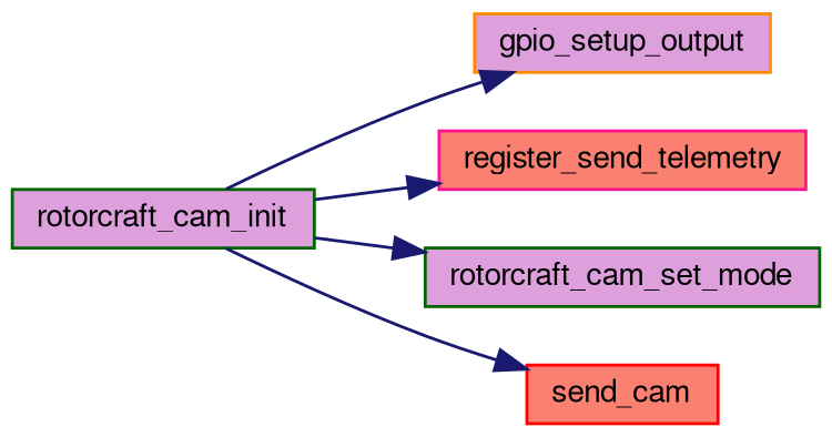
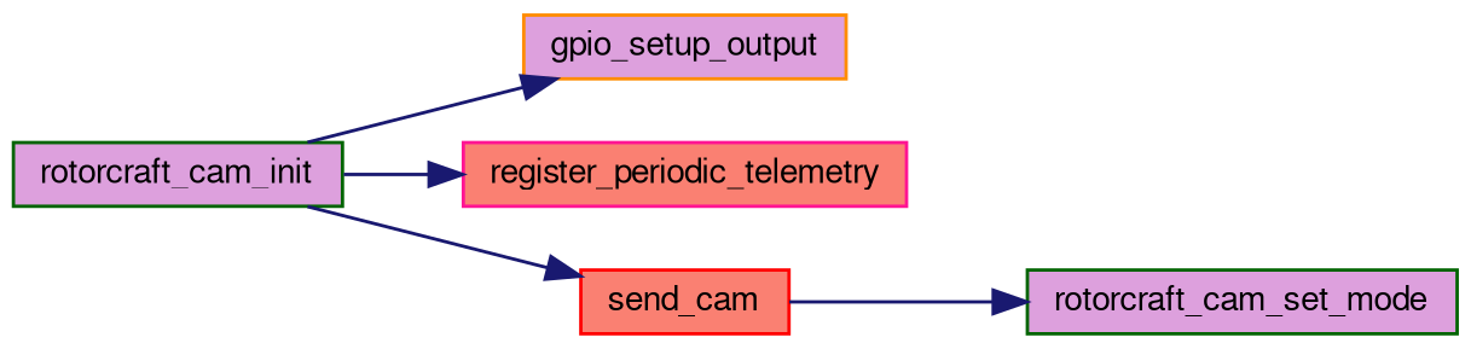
  digraph {
    rankdir=LR
    node [color=darkgreen fillcolor=plum fontname=FreeSans fontsize=10 shape=record style=filled]
    edge [color=midnightblue fontname=FreeSans fontsize=10 labelfontname=FreeSans labelfontsize=10 style=solid]
    n1 [fontcolor=black height=0.2 label=rotorcraft_cam_init width=0.4]
    n2 [color=darkorange height=0.2 label=gpio_setup_output width=0.4]
-   n3 [color=deeppink fillcolor=salmon height=0.2 label=register_send_telemetry width=0.4]
+   n3 [color=deeppink fillcolor=salmon height=0.2 label=register_periodic_telemetry width=0.4]
    n4 [height=0.2 label=rotorcraft_cam_set_mode width=0.4]
    n5 [color=red fillcolor=salmon height=0.2 label=send_cam width=0.4]
    n1 -> n2
    n1 -> n3
-   n1 -> n4
+   n5 -> n4
    n1 -> n5
  }
